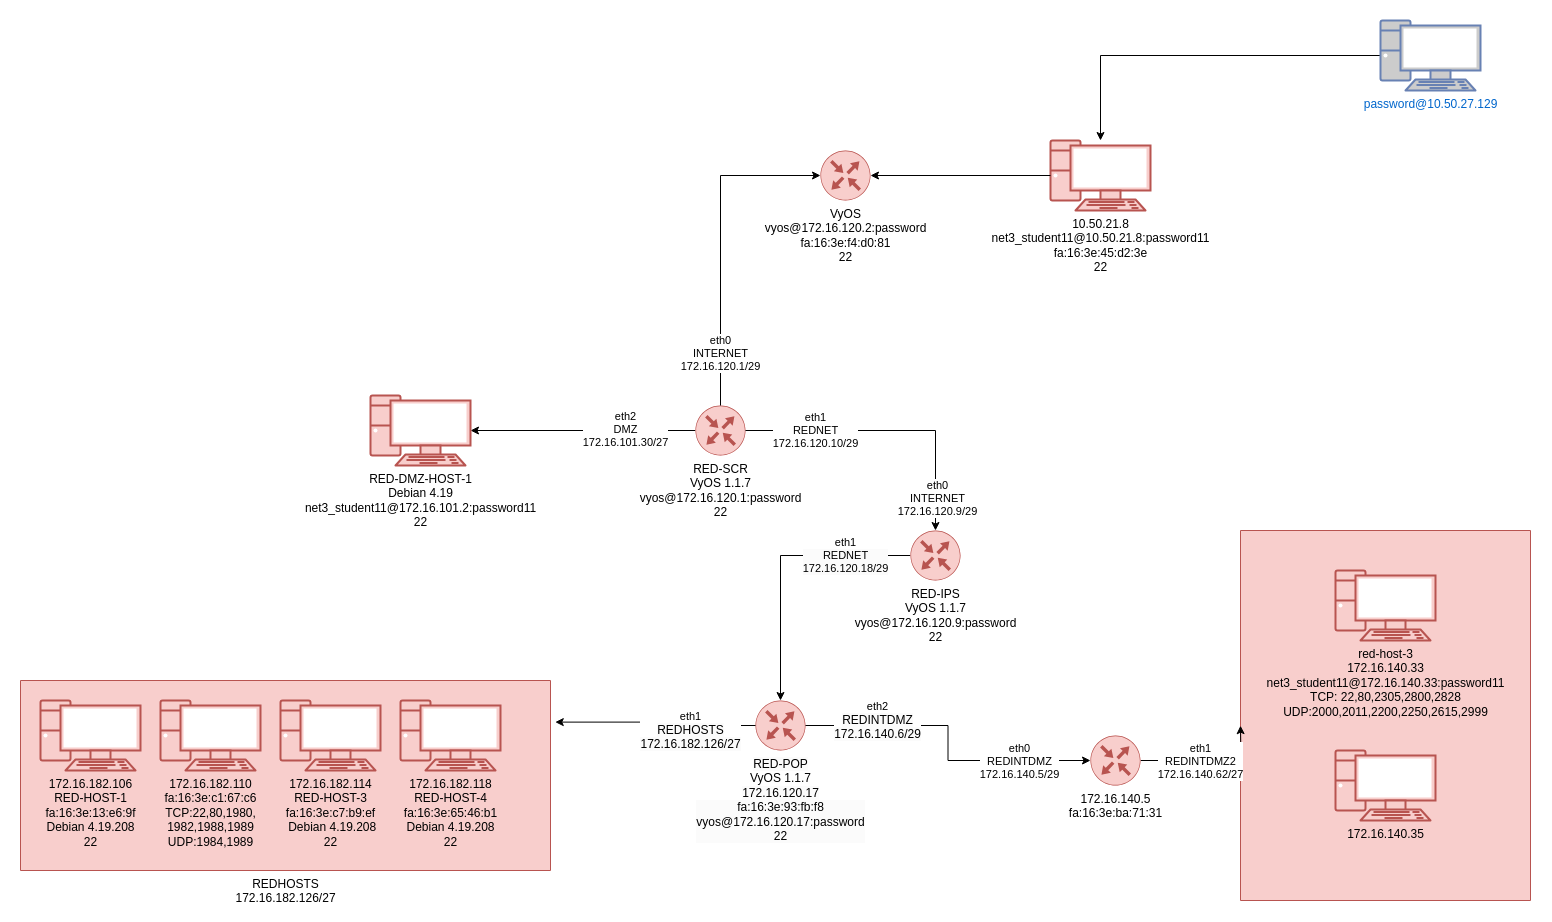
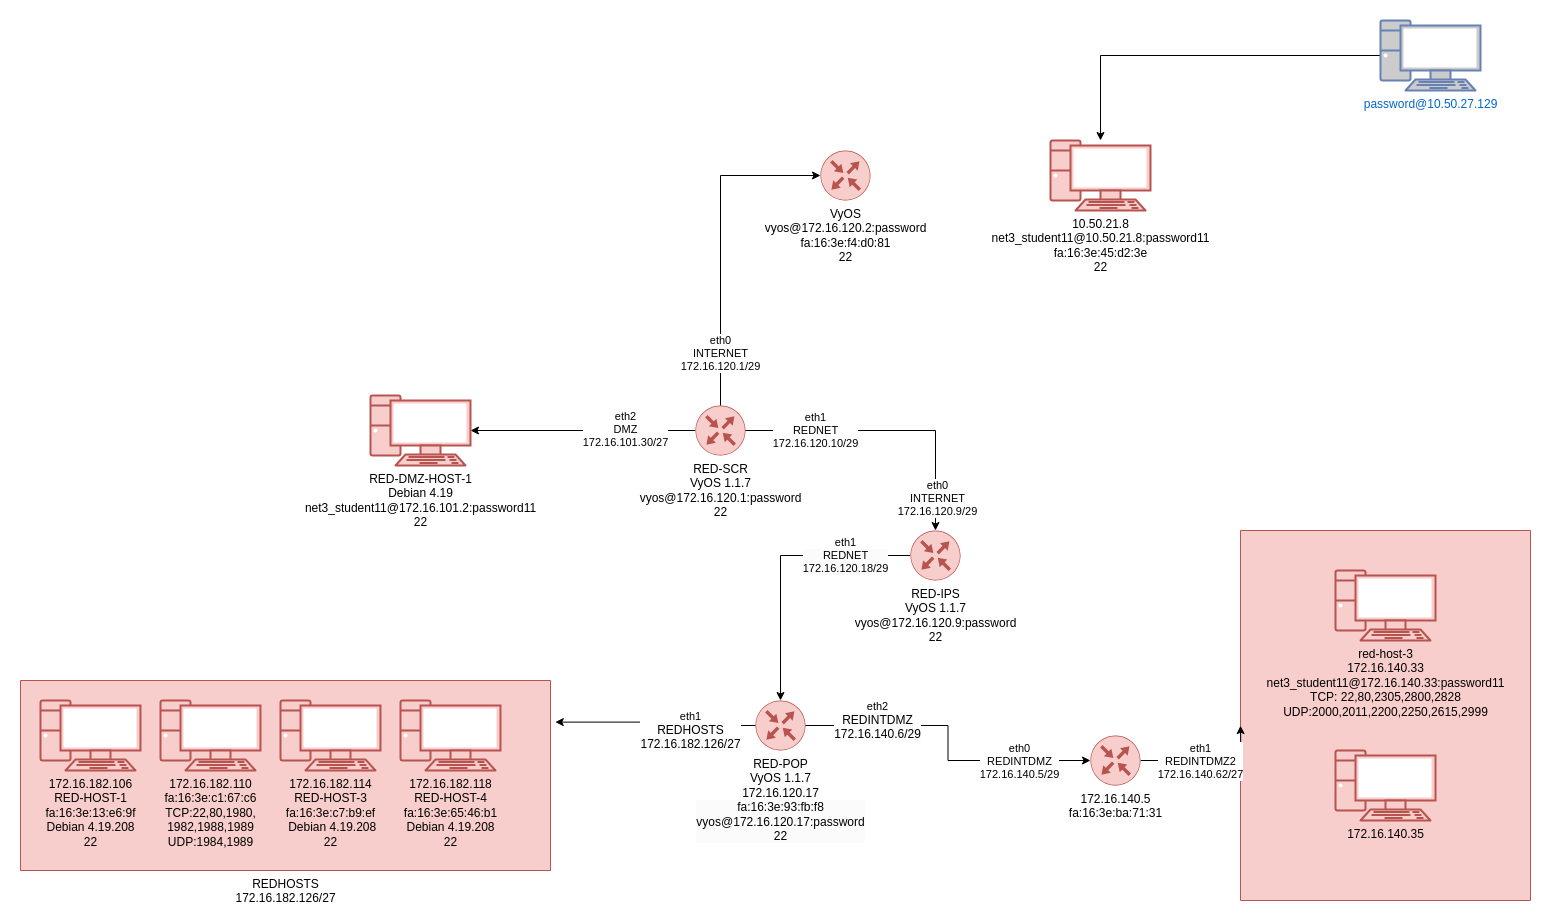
  <mxCell id="0" />
  <mxCell id="1" parent="0" />
  <mxCell id="2" value="" style="verticalLabelPosition=bottom;verticalAlign=top;html=1;shape=mxgraph.basic.rect;fillColor2=none;strokeWidth=1;size=20;indent=5;fillColor=#f8cecc;strokeColor=#b85450;" parent="1" vertex="1"><mxGeometry x="1240" y="530" width="290" height="370" as="geometry" /></mxCell>
  <mxCell id="3" style="edgeStyle=orthogonalEdgeStyle;rounded=0;orthogonalLoop=1;jettySize=auto;html=1;" parent="1" source="4" target="5" edge="1"><mxGeometry relative="1" as="geometry" /></mxCell>
  <mxCell id="4" value="password@10.50.27.129" style="fontColor=#0066CC;verticalAlign=top;verticalLabelPosition=bottom;labelPosition=center;align=center;html=1;outlineConnect=0;fillColor=#CCCCCC;strokeColor=#6881B3;gradientColor=none;gradientDirection=north;strokeWidth=2;shape=mxgraph.networks.pc;" parent="1" vertex="1"><mxGeometry x="1380" y="20" width="100" height="70" as="geometry" /></mxCell>
  <mxCell id="5" value="10.50.21.8&lt;div&gt;net3_student11@10.50.21.8:password11&lt;div&gt;fa:16:3e:45:d2:3e&lt;/div&gt;&lt;div&gt;22&lt;/div&gt;&lt;/div&gt;" style="verticalAlign=top;verticalLabelPosition=bottom;labelPosition=center;align=center;html=1;outlineConnect=0;fillColor=#f8cecc;strokeColor=#b85450;gradientDirection=north;strokeWidth=2;shape=mxgraph.networks.pc;" parent="1" vertex="1"><mxGeometry x="1050" y="140" width="100" height="70" as="geometry" /></mxCell>
  <mxCell id="6" value="eth2&lt;div&gt;DMZ&lt;/div&gt;&lt;div&gt;172.16.101.30/27&lt;br&gt;&lt;/div&gt;" style="edgeStyle=orthogonalEdgeStyle;rounded=0;orthogonalLoop=1;jettySize=auto;html=1;entryX=1;entryY=0.5;entryDx=0;entryDy=0;entryPerimeter=0;exitX=0;exitY=0.5;exitDx=0;exitDy=0;exitPerimeter=0;" parent="1" source="7" target="9" edge="1"><mxGeometry x="-0.38" y="-1" relative="1" as="geometry"><mxPoint x="570" y="425" as="targetPoint" /><mxPoint as="offset" /></mxGeometry></mxCell>
  <mxCell id="7" value="RED-SCR&lt;div&gt;VyOS 1.1.7&lt;br&gt;&lt;div&gt;vyos@172.16.120.1:password&lt;div&gt;22&lt;/div&gt;&lt;/div&gt;&lt;/div&gt;" style="sketch=0;points=[[0.5,0,0],[1,0.5,0],[0.5,1,0],[0,0.5,0],[0.145,0.145,0],[0.856,0.145,0],[0.855,0.856,0],[0.145,0.855,0]];verticalLabelPosition=bottom;html=1;verticalAlign=top;aspect=fixed;align=center;pointerEvents=1;shape=mxgraph.cisco19.rect;prIcon=router;fillColor=#f8cecc;strokeColor=#b85450;" parent="1" vertex="1"><mxGeometry x="695" y="405" width="50" height="50" as="geometry" /></mxCell>
- <mxCell id="8" style="edgeStyle=orthogonalEdgeStyle;rounded=0;orthogonalLoop=1;jettySize=auto;html=1;entryX=1;entryY=0.5;entryDx=0;entryDy=0;entryPerimeter=0;" parent="1" source="5" target="14" edge="1"><mxGeometry relative="1" as="geometry" /></mxCell>
  <mxCell id="9" value="RED-DMZ-HOST-1&lt;div&gt;Debian 4.19&lt;br&gt;&lt;div&gt;net3_student11@172.16.101.2:password11&lt;div&gt;22&lt;/div&gt;&lt;/div&gt;&lt;/div&gt;" style="verticalAlign=top;verticalLabelPosition=bottom;labelPosition=center;align=center;html=1;outlineConnect=0;fillColor=#f8cecc;strokeColor=#b85450;gradientDirection=north;strokeWidth=2;shape=mxgraph.networks.pc;" parent="1" vertex="1"><mxGeometry x="370" y="395" width="100" height="70" as="geometry" /></mxCell>
  <mxCell id="10" value="&lt;div&gt;eth1&lt;div style=&quot;background-color: rgb(251, 251, 251);&quot;&gt;REDNET&lt;/div&gt;&lt;div style=&quot;background-color: rgb(251, 251, 251);&quot;&gt;172.16.120.18/29&lt;/div&gt;&lt;/div&gt;" style="edgeStyle=orthogonalEdgeStyle;rounded=0;orthogonalLoop=1;jettySize=auto;html=1;exitX=0;exitY=0.5;exitDx=0;exitDy=0;exitPerimeter=0;entryX=0.5;entryY=0;entryDx=0;entryDy=0;entryPerimeter=0;" parent="1" source="11" target="16" edge="1"><mxGeometry x="-0.525" relative="1" as="geometry"><mxPoint x="1130" y="535" as="sourcePoint" /><mxPoint x="1070" y="660" as="targetPoint" /><mxPoint as="offset" /></mxGeometry></mxCell>
  <mxCell id="11" value="RED-IPS&lt;div&gt;VyOS 1.1.7&lt;br&gt;&lt;div&gt;vyos@172.16.120.9:password&lt;div&gt;22&lt;/div&gt;&lt;/div&gt;&lt;/div&gt;" style="sketch=0;points=[[0.5,0,0],[1,0.5,0],[0.5,1,0],[0,0.5,0],[0.145,0.145,0],[0.856,0.145,0],[0.855,0.856,0],[0.145,0.855,0]];verticalLabelPosition=bottom;html=1;verticalAlign=top;aspect=fixed;align=center;pointerEvents=1;shape=mxgraph.cisco19.rect;prIcon=router;fillColor=#f8cecc;strokeColor=#b85450;" parent="1" vertex="1"><mxGeometry x="910" y="530" width="50" height="50" as="geometry" /></mxCell>
  <mxCell id="12" value="eth1&lt;div&gt;REDNET&lt;/div&gt;&lt;div&gt;172.16.120.10/29&lt;br&gt;&lt;/div&gt;" style="edgeStyle=orthogonalEdgeStyle;rounded=0;orthogonalLoop=1;jettySize=auto;html=1;entryX=0.5;entryY=0;entryDx=0;entryDy=0;entryPerimeter=0;exitX=1;exitY=0.5;exitDx=0;exitDy=0;exitPerimeter=0;" parent="1" source="7" target="11" edge="1"><mxGeometry x="-0.518" relative="1" as="geometry"><mxPoint x="780" y="510" as="sourcePoint" /><mxPoint as="offset" /></mxGeometry></mxCell>
  <mxCell id="13" value="eth0&lt;div&gt;INTERNET&lt;/div&gt;&lt;div&gt;172.16.120.9/29&lt;/div&gt;" style="edgeLabel;html=1;align=center;verticalAlign=middle;resizable=0;points=[];" parent="12" vertex="1" connectable="0"><mxGeometry x="0.77" y="1" relative="1" as="geometry"><mxPoint as="offset" /></mxGeometry></mxCell>
  <mxCell id="14" value="VyOS&lt;div&gt;vyos@172.16.120.2:password&lt;/div&gt;&lt;div&gt;fa:16:3e:f4:d0:81&lt;/div&gt;&lt;div&gt;22&lt;/div&gt;" style="sketch=0;points=[[0.5,0,0],[1,0.5,0],[0.5,1,0],[0,0.5,0],[0.145,0.145,0],[0.856,0.145,0],[0.855,0.856,0],[0.145,0.855,0]];verticalLabelPosition=bottom;html=1;verticalAlign=top;aspect=fixed;align=center;pointerEvents=1;shape=mxgraph.cisco19.rect;prIcon=router;fillColor=#f8cecc;strokeColor=#b85450;" parent="1" vertex="1"><mxGeometry x="820" y="150" width="50" height="50" as="geometry" /></mxCell>
  <mxCell id="15" value="&lt;span style=&quot;color: rgb(0, 0, 0); font-family: Helvetica; font-size: 11px; font-style: normal; font-variant-ligatures: normal; font-variant-caps: normal; font-weight: 400; letter-spacing: normal; orphans: 2; text-align: center; text-indent: 0px; text-transform: none; widows: 2; word-spacing: 0px; -webkit-text-stroke-width: 0px; white-space: nowrap; background-color: rgb(255, 255, 255); text-decoration-thickness: initial; text-decoration-style: initial; text-decoration-color: initial; display: inline !important; float: none;&quot;&gt;eth0&lt;/span&gt;&lt;div style=&quot;forced-color-adjust: none; color: rgb(0, 0, 0); font-family: Helvetica; font-size: 11px; font-style: normal; font-variant-ligatures: normal; font-variant-caps: normal; font-weight: 400; letter-spacing: normal; orphans: 2; text-align: center; text-indent: 0px; text-transform: none; widows: 2; word-spacing: 0px; -webkit-text-stroke-width: 0px; white-space: nowrap; text-decoration-thickness: initial; text-decoration-style: initial; text-decoration-color: initial;&quot;&gt;INTERNET&lt;/div&gt;&lt;div style=&quot;forced-color-adjust: none; color: rgb(0, 0, 0); font-family: Helvetica; font-size: 11px; font-style: normal; font-variant-ligatures: normal; font-variant-caps: normal; font-weight: 400; letter-spacing: normal; orphans: 2; text-align: center; text-indent: 0px; text-transform: none; widows: 2; word-spacing: 0px; -webkit-text-stroke-width: 0px; white-space: nowrap; text-decoration-thickness: initial; text-decoration-style: initial; text-decoration-color: initial;&quot;&gt;172.16.120.1/29&lt;/div&gt;" style="edgeStyle=orthogonalEdgeStyle;rounded=0;orthogonalLoop=1;jettySize=auto;html=1;exitX=0.5;exitY=0;exitDx=0;exitDy=0;exitPerimeter=0;entryX=0;entryY=0.5;entryDx=0;entryDy=0;entryPerimeter=0;" parent="1" source="7" target="14" edge="1"><mxGeometry x="-0.686" relative="1" as="geometry"><mxPoint as="offset" /></mxGeometry></mxCell>
  <mxCell id="16" value="&lt;span style=&quot;color: rgb(0, 0, 0); font-family: Helvetica; font-size: 12px; font-style: normal; font-variant-ligatures: normal; font-variant-caps: normal; font-weight: 400; letter-spacing: normal; orphans: 2; text-align: center; text-indent: 0px; text-transform: none; widows: 2; word-spacing: 0px; -webkit-text-stroke-width: 0px; white-space: nowrap; background-color: rgb(251, 251, 251); text-decoration-thickness: initial; text-decoration-style: initial; text-decoration-color: initial; display: inline !important; float: none;&quot;&gt;RED-POP&lt;/span&gt;&lt;div&gt;VyOS 1.1.7&lt;br&gt;&lt;div&gt;&lt;span style=&quot;color: rgb(0, 0, 0); font-family: Helvetica; font-size: 12px; font-style: normal; font-variant-ligatures: normal; font-variant-caps: normal; font-weight: 400; letter-spacing: normal; orphans: 2; text-align: center; text-indent: 0px; text-transform: none; widows: 2; word-spacing: 0px; -webkit-text-stroke-width: 0px; white-space: nowrap; background-color: rgb(251, 251, 251); text-decoration-thickness: initial; text-decoration-style: initial; text-decoration-color: initial; display: inline !important; float: none;&quot;&gt;172.16.120.17&lt;/span&gt;&lt;div style=&quot;forced-color-adjust: none; color: rgb(0, 0, 0); font-family: Helvetica; font-size: 12px; font-style: normal; font-variant-ligatures: normal; font-variant-caps: normal; font-weight: 400; letter-spacing: normal; orphans: 2; text-align: center; text-indent: 0px; text-transform: none; widows: 2; word-spacing: 0px; -webkit-text-stroke-width: 0px; white-space: nowrap; background-color: rgb(251, 251, 251); text-decoration-thickness: initial; text-decoration-style: initial; text-decoration-color: initial;&quot;&gt;fa:16:3e:93:fb:f8&lt;br style=&quot;forced-color-adjust: none;&quot;&gt;&lt;/div&gt;&lt;div style=&quot;forced-color-adjust: none; color: rgb(0, 0, 0); font-family: Helvetica; font-size: 12px; font-style: normal; font-variant-ligatures: normal; font-variant-caps: normal; font-weight: 400; letter-spacing: normal; orphans: 2; text-align: center; text-indent: 0px; text-transform: none; widows: 2; word-spacing: 0px; -webkit-text-stroke-width: 0px; white-space: nowrap; background-color: rgb(251, 251, 251); text-decoration-thickness: initial; text-decoration-style: initial; text-decoration-color: initial;&quot;&gt;vyos@172.16.120.17:password&lt;/div&gt;&lt;div style=&quot;forced-color-adjust: none; color: rgb(0, 0, 0); font-family: Helvetica; font-size: 12px; font-style: normal; font-variant-ligatures: normal; font-variant-caps: normal; font-weight: 400; letter-spacing: normal; orphans: 2; text-align: center; text-indent: 0px; text-transform: none; widows: 2; word-spacing: 0px; -webkit-text-stroke-width: 0px; white-space: nowrap; background-color: rgb(251, 251, 251); text-decoration-thickness: initial; text-decoration-style: initial; text-decoration-color: initial;&quot;&gt;22&lt;/div&gt;&lt;/div&gt;&lt;/div&gt;" style="sketch=0;points=[[0.5,0,0],[1,0.5,0],[0.5,1,0],[0,0.5,0],[0.145,0.145,0],[0.856,0.145,0],[0.855,0.856,0],[0.145,0.855,0]];verticalLabelPosition=bottom;html=1;verticalAlign=top;aspect=fixed;align=center;pointerEvents=1;shape=mxgraph.cisco19.rect;prIcon=router;fillColor=#f8cecc;strokeColor=#b85450;" parent="1" vertex="1"><mxGeometry x="755" y="700" width="50" height="50" as="geometry" /></mxCell>
  <mxCell id="17" value="REDHOSTS&lt;div&gt;172.16.182.126/27&lt;br&gt;&lt;/div&gt;" style="verticalLabelPosition=bottom;verticalAlign=top;html=1;shape=mxgraph.basic.rect;fillColor2=none;strokeWidth=1;size=20;indent=5;fillColor=#f8cecc;strokeColor=#b85450;" parent="1" vertex="1"><mxGeometry x="20" y="680" width="530" height="190" as="geometry" /></mxCell>
  <mxCell id="18" value="eth2&lt;div&gt;&lt;span style=&quot;font-size: 12px; background-color: rgb(251, 251, 251);&quot;&gt;REDINTDMZ&lt;/span&gt;&lt;div style=&quot;font-size: 12px; background-color: rgb(251, 251, 251);&quot;&gt;172.16.140.6/29&lt;/div&gt;&lt;/div&gt;" style="edgeStyle=orthogonalEdgeStyle;rounded=0;orthogonalLoop=1;jettySize=auto;html=1;exitX=1;exitY=0.5;exitDx=0;exitDy=0;exitPerimeter=0;entryX=0;entryY=0.5;entryDx=0;entryDy=0;entryPerimeter=0;" parent="1" source="16" target="27" edge="1"><mxGeometry x="-0.551" y="5" relative="1" as="geometry"><mxPoint x="970" y="700" as="targetPoint" /><mxPoint as="offset" /></mxGeometry></mxCell>
  <mxCell id="19" value="eth0&lt;div&gt;REDINTDMZ&lt;br&gt;&lt;/div&gt;&lt;div&gt;172.16.140.5/29&lt;br&gt;&lt;/div&gt;" style="edgeLabel;html=1;align=center;verticalAlign=middle;resizable=0;points=[];" parent="18" vertex="1" connectable="0"><mxGeometry x="0.689" y="1" relative="1" as="geometry"><mxPoint x="-22" y="1" as="offset" /></mxGeometry></mxCell>
  <mxCell id="20" value="eth1&lt;div&gt;&lt;span style=&quot;font-size: 12px; background-color: rgb(251, 251, 251);&quot;&gt;REDHOSTS&lt;/span&gt;&lt;div style=&quot;font-size: 12px; background-color: rgb(251, 251, 251);&quot;&gt;172.16.182.126/27&lt;/div&gt;&lt;/div&gt;" style="edgeStyle=orthogonalEdgeStyle;rounded=0;orthogonalLoop=1;jettySize=auto;html=1;exitX=0;exitY=0.5;exitDx=0;exitDy=0;exitPerimeter=0;entryX=1.009;entryY=0.219;entryDx=0;entryDy=0;entryPerimeter=0;" parent="1" source="16" target="17" edge="1"><mxGeometry x="-0.362" y="5" relative="1" as="geometry"><mxPoint as="offset" /></mxGeometry></mxCell>
  <mxCell id="21" value="172.16.182.106&lt;div&gt;RED-HOST-1&lt;br&gt;&lt;div&gt;fa:16:3e:13:e6:9f&lt;br&gt;&lt;/div&gt;&lt;div&gt;Debian 4.19.208&lt;/div&gt;&lt;div&gt;22&lt;/div&gt;&lt;/div&gt;" style="verticalAlign=top;verticalLabelPosition=bottom;labelPosition=center;align=center;html=1;outlineConnect=0;fillColor=#f8cecc;strokeColor=#b85450;gradientDirection=north;strokeWidth=2;shape=mxgraph.networks.pc;" parent="1" vertex="1"><mxGeometry x="40" y="700" width="100" height="70" as="geometry" /></mxCell>
  <mxCell id="22" value="172.16.182.114&lt;div&gt;RED-HOST-3&lt;br&gt;&lt;div&gt;fa:16:3e:c7:b9:ef&lt;br&gt;&lt;/div&gt;&lt;div&gt;&amp;nbsp;Debian 4.19.208&lt;br&gt;&lt;/div&gt;&lt;div&gt;22&lt;/div&gt;&lt;/div&gt;" style="verticalAlign=top;verticalLabelPosition=bottom;labelPosition=center;align=center;html=1;outlineConnect=0;fillColor=#f8cecc;strokeColor=#b85450;gradientDirection=north;strokeWidth=2;shape=mxgraph.networks.pc;" parent="1" vertex="1"><mxGeometry x="280" y="700" width="100" height="70" as="geometry" /></mxCell>
  <mxCell id="23" value="&lt;div&gt;172.16.182.118&lt;br&gt;&lt;/div&gt;&lt;div&gt;RED-HOST-4&lt;/div&gt;&lt;div&gt;fa:16:3e:65:46:b1&lt;br&gt;&lt;/div&gt;&lt;div&gt;Debian 4.19.208&lt;br&gt;&lt;/div&gt;&lt;div&gt;22&lt;/div&gt;" style="verticalAlign=top;verticalLabelPosition=bottom;labelPosition=center;align=center;html=1;outlineConnect=0;fillColor=#f8cecc;strokeColor=#b85450;gradientDirection=north;strokeWidth=2;shape=mxgraph.networks.pc;" parent="1" vertex="1"><mxGeometry x="400" y="700" width="100" height="70" as="geometry" /></mxCell>
  <mxCell id="24" value="172.16.182.110&lt;div&gt;fa:16:3e:c1:67:c6&lt;br&gt;&lt;/div&gt;&lt;div&gt;TCP:22,80,1980,&lt;/div&gt;&lt;div&gt;1982,&lt;span style=&quot;background-color: initial;&quot;&gt;1988,&lt;/span&gt;&lt;span style=&quot;background-color: initial;&quot;&gt;1989&lt;/span&gt;&lt;/div&gt;&lt;div&gt;&lt;span style=&quot;background-color: initial;&quot;&gt;UDP:1984,1989&lt;/span&gt;&lt;/div&gt;" style="verticalAlign=top;verticalLabelPosition=bottom;labelPosition=center;align=center;html=1;outlineConnect=0;fillColor=#f8cecc;strokeColor=#b85450;gradientDirection=north;strokeWidth=2;shape=mxgraph.networks.pc;" parent="1" vertex="1"><mxGeometry x="160" y="700" width="100" height="70" as="geometry" /></mxCell>
  <mxCell id="25" style="edgeStyle=orthogonalEdgeStyle;rounded=0;orthogonalLoop=1;jettySize=auto;html=1;exitX=1;exitY=0.5;exitDx=0;exitDy=0;exitPerimeter=0;" parent="1" source="27" edge="1"><mxGeometry relative="1" as="geometry"><mxPoint x="1240" y="725.19" as="targetPoint" /></mxGeometry></mxCell>
  <mxCell id="26" value="eth1&lt;div&gt;REDINTDMZ2&lt;br&gt;&lt;/div&gt;&lt;div&gt;172.16.140.62/27&lt;br&gt;&lt;/div&gt;" style="edgeLabel;html=1;align=center;verticalAlign=middle;resizable=0;points=[];" parent="25" vertex="1" connectable="0"><mxGeometry x="-0.355" y="1" relative="1" as="geometry"><mxPoint x="15" y="1" as="offset" /></mxGeometry></mxCell>
  <mxCell id="27" value="172.16.140.5&lt;div&gt;fa:16:3e:ba:71:31&lt;/div&gt;" style="sketch=0;points=[[0.5,0,0],[1,0.5,0],[0.5,1,0],[0,0.5,0],[0.145,0.145,0],[0.856,0.145,0],[0.855,0.856,0],[0.145,0.855,0]];verticalLabelPosition=bottom;html=1;verticalAlign=top;aspect=fixed;align=center;pointerEvents=1;shape=mxgraph.cisco19.rect;prIcon=router;fillColor=#f8cecc;strokeColor=#b85450;" parent="1" vertex="1"><mxGeometry x="1090" y="735" width="50" height="50" as="geometry" /></mxCell>
  <mxCell id="28" value="red-host-3&lt;div&gt;172.16.140.33&lt;br&gt;&lt;/div&gt;&lt;div&gt;net3_student11@172.16.140.33:password11&lt;br&gt;&lt;/div&gt;&lt;div&gt;TCP: 22,80,2305,2800,2828&lt;/div&gt;&lt;div&gt;UDP:2000,2011,2200,2250,2615,2999&lt;/div&gt;" style="verticalAlign=top;verticalLabelPosition=bottom;labelPosition=center;align=center;html=1;outlineConnect=0;fillColor=#f8cecc;strokeColor=#b85450;gradientDirection=north;strokeWidth=2;shape=mxgraph.networks.pc;" parent="1" vertex="1"><mxGeometry x="1335" y="570" width="100" height="70" as="geometry" /></mxCell>
  <mxCell id="29" value="172.16.140.35" style="verticalAlign=top;verticalLabelPosition=bottom;labelPosition=center;align=center;html=1;outlineConnect=0;fillColor=#f8cecc;strokeColor=#b85450;gradientDirection=north;strokeWidth=2;shape=mxgraph.networks.pc;" parent="1" vertex="1"><mxGeometry x="1335" y="750" width="100" height="70" as="geometry" /></mxCell>
